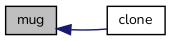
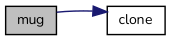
  digraph {
    rankdir=LR
    fontname=Nunito
    node [color=black fontname=Nunito fontsize=10 shape=record]
    n1 [fillcolor=grey75 fontcolor=black height=0.2 label=mug style=filled width=0.4]
    n2 [height=0.2 label=clone width=0.4]
-   n1 -> n2 [color=midnightblue dir=back fontname=Nunito fontsize=10 labelfontname=FreeSans labelfontsize=10 style=solid]
+   n2 -> n1 [color=midnightblue dir=back fontname=Nunito fontsize=10 labelfontname=FreeSans labelfontsize=10 style=solid]
  }
